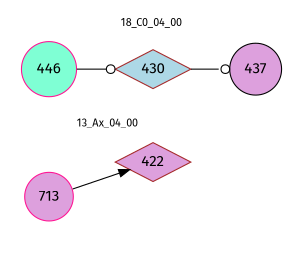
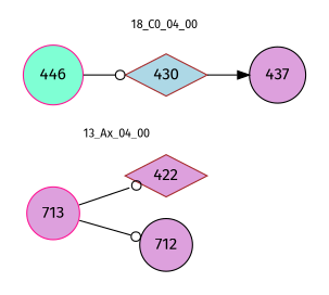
  digraph {
    fontname="Fira Sans"
    rankdir=LR
    node [color=deeppink fillcolor=plum fontname="Fira Sans" shape=circle style=filled]
    edge [arrowhead=odot color=black fontname="Fira Sans"]
    n1 [label=713]
+   n2 [color=black label=712]
    n3 [color=brown label=422 shape=diamond]
    n4 [color=brown fillcolor=lightblue label=430 shape=diamond]
    n5 [color=black label=437]
    n6 [fillcolor=aquamarine label=446]
    subgraph cluster_1 {
      color=white
      fontsize=10
      label="13_Ax_04_00"
      n1
+     n2
      n3
    }
    subgraph cluster_2 {
      color=white
      fontsize=10
      label="18_C0_04_00"
      n4
      n5
      n6
    }
-   n1 -> n3 [arrowhead=normal]
-   n4 -> n5
+   n1 -> n2
+   n1 -> n3
+   n4 -> n5 [arrowhead=normal]
    n6 -> n4
  }
